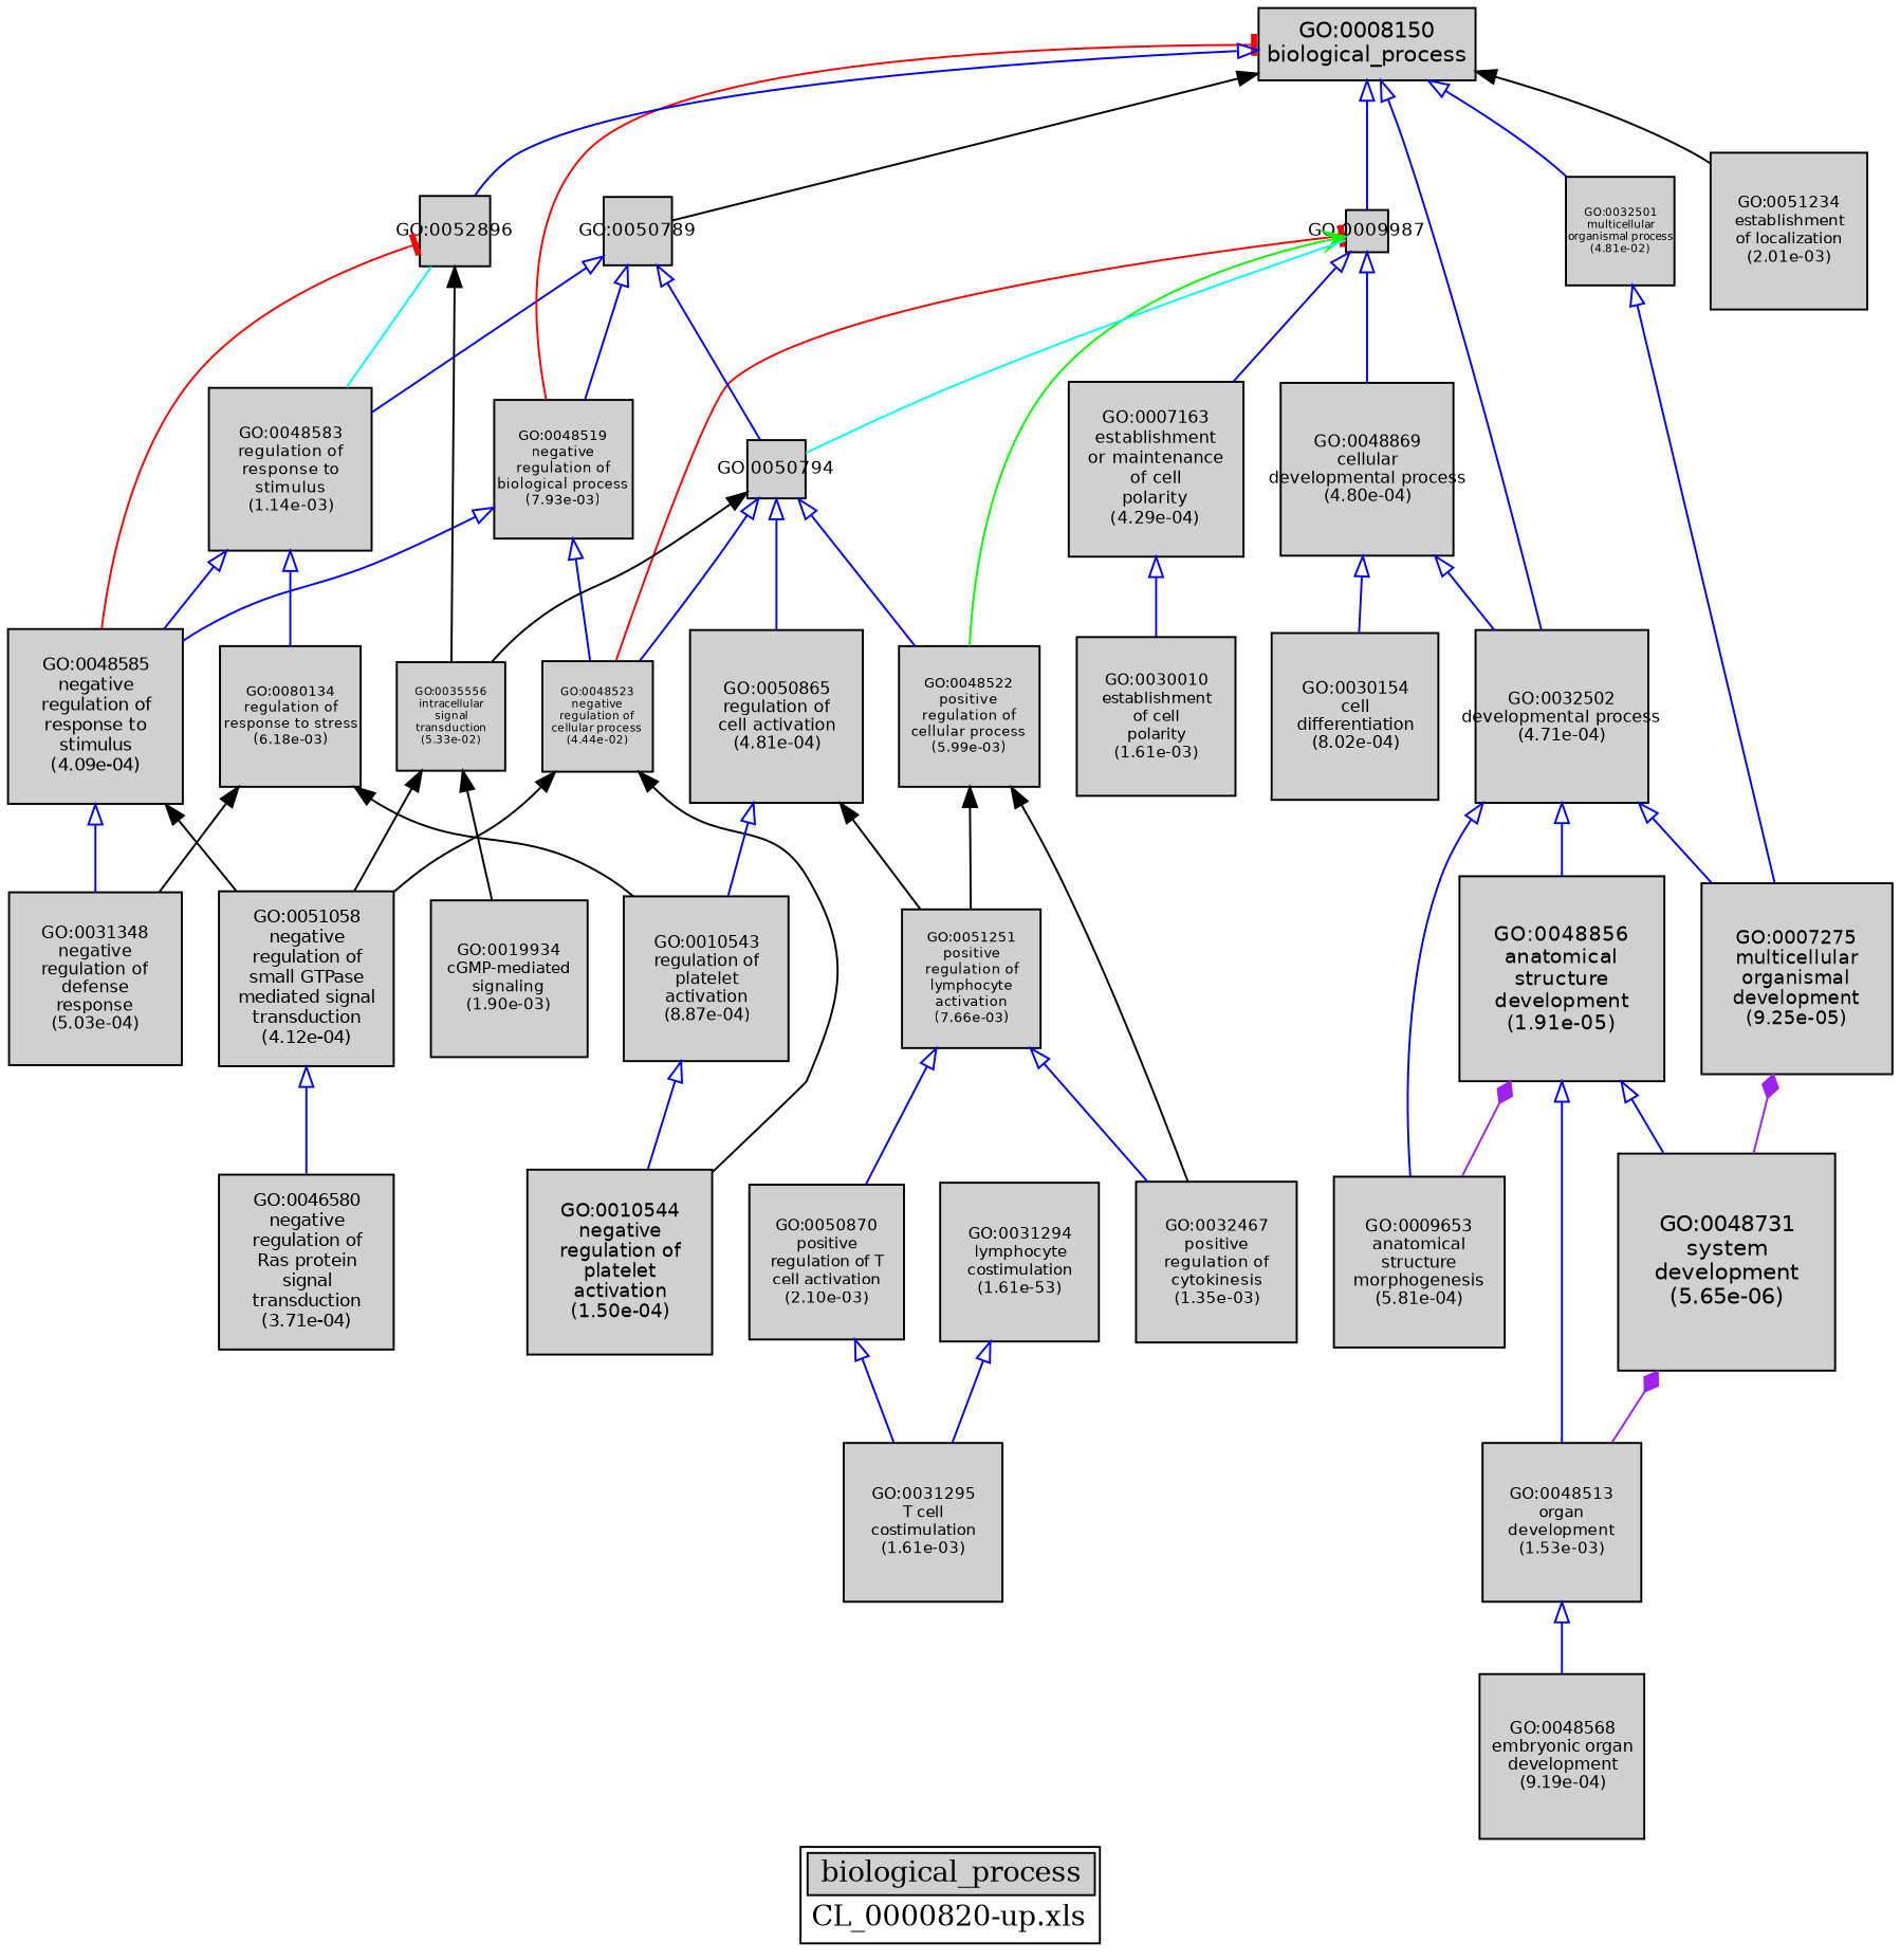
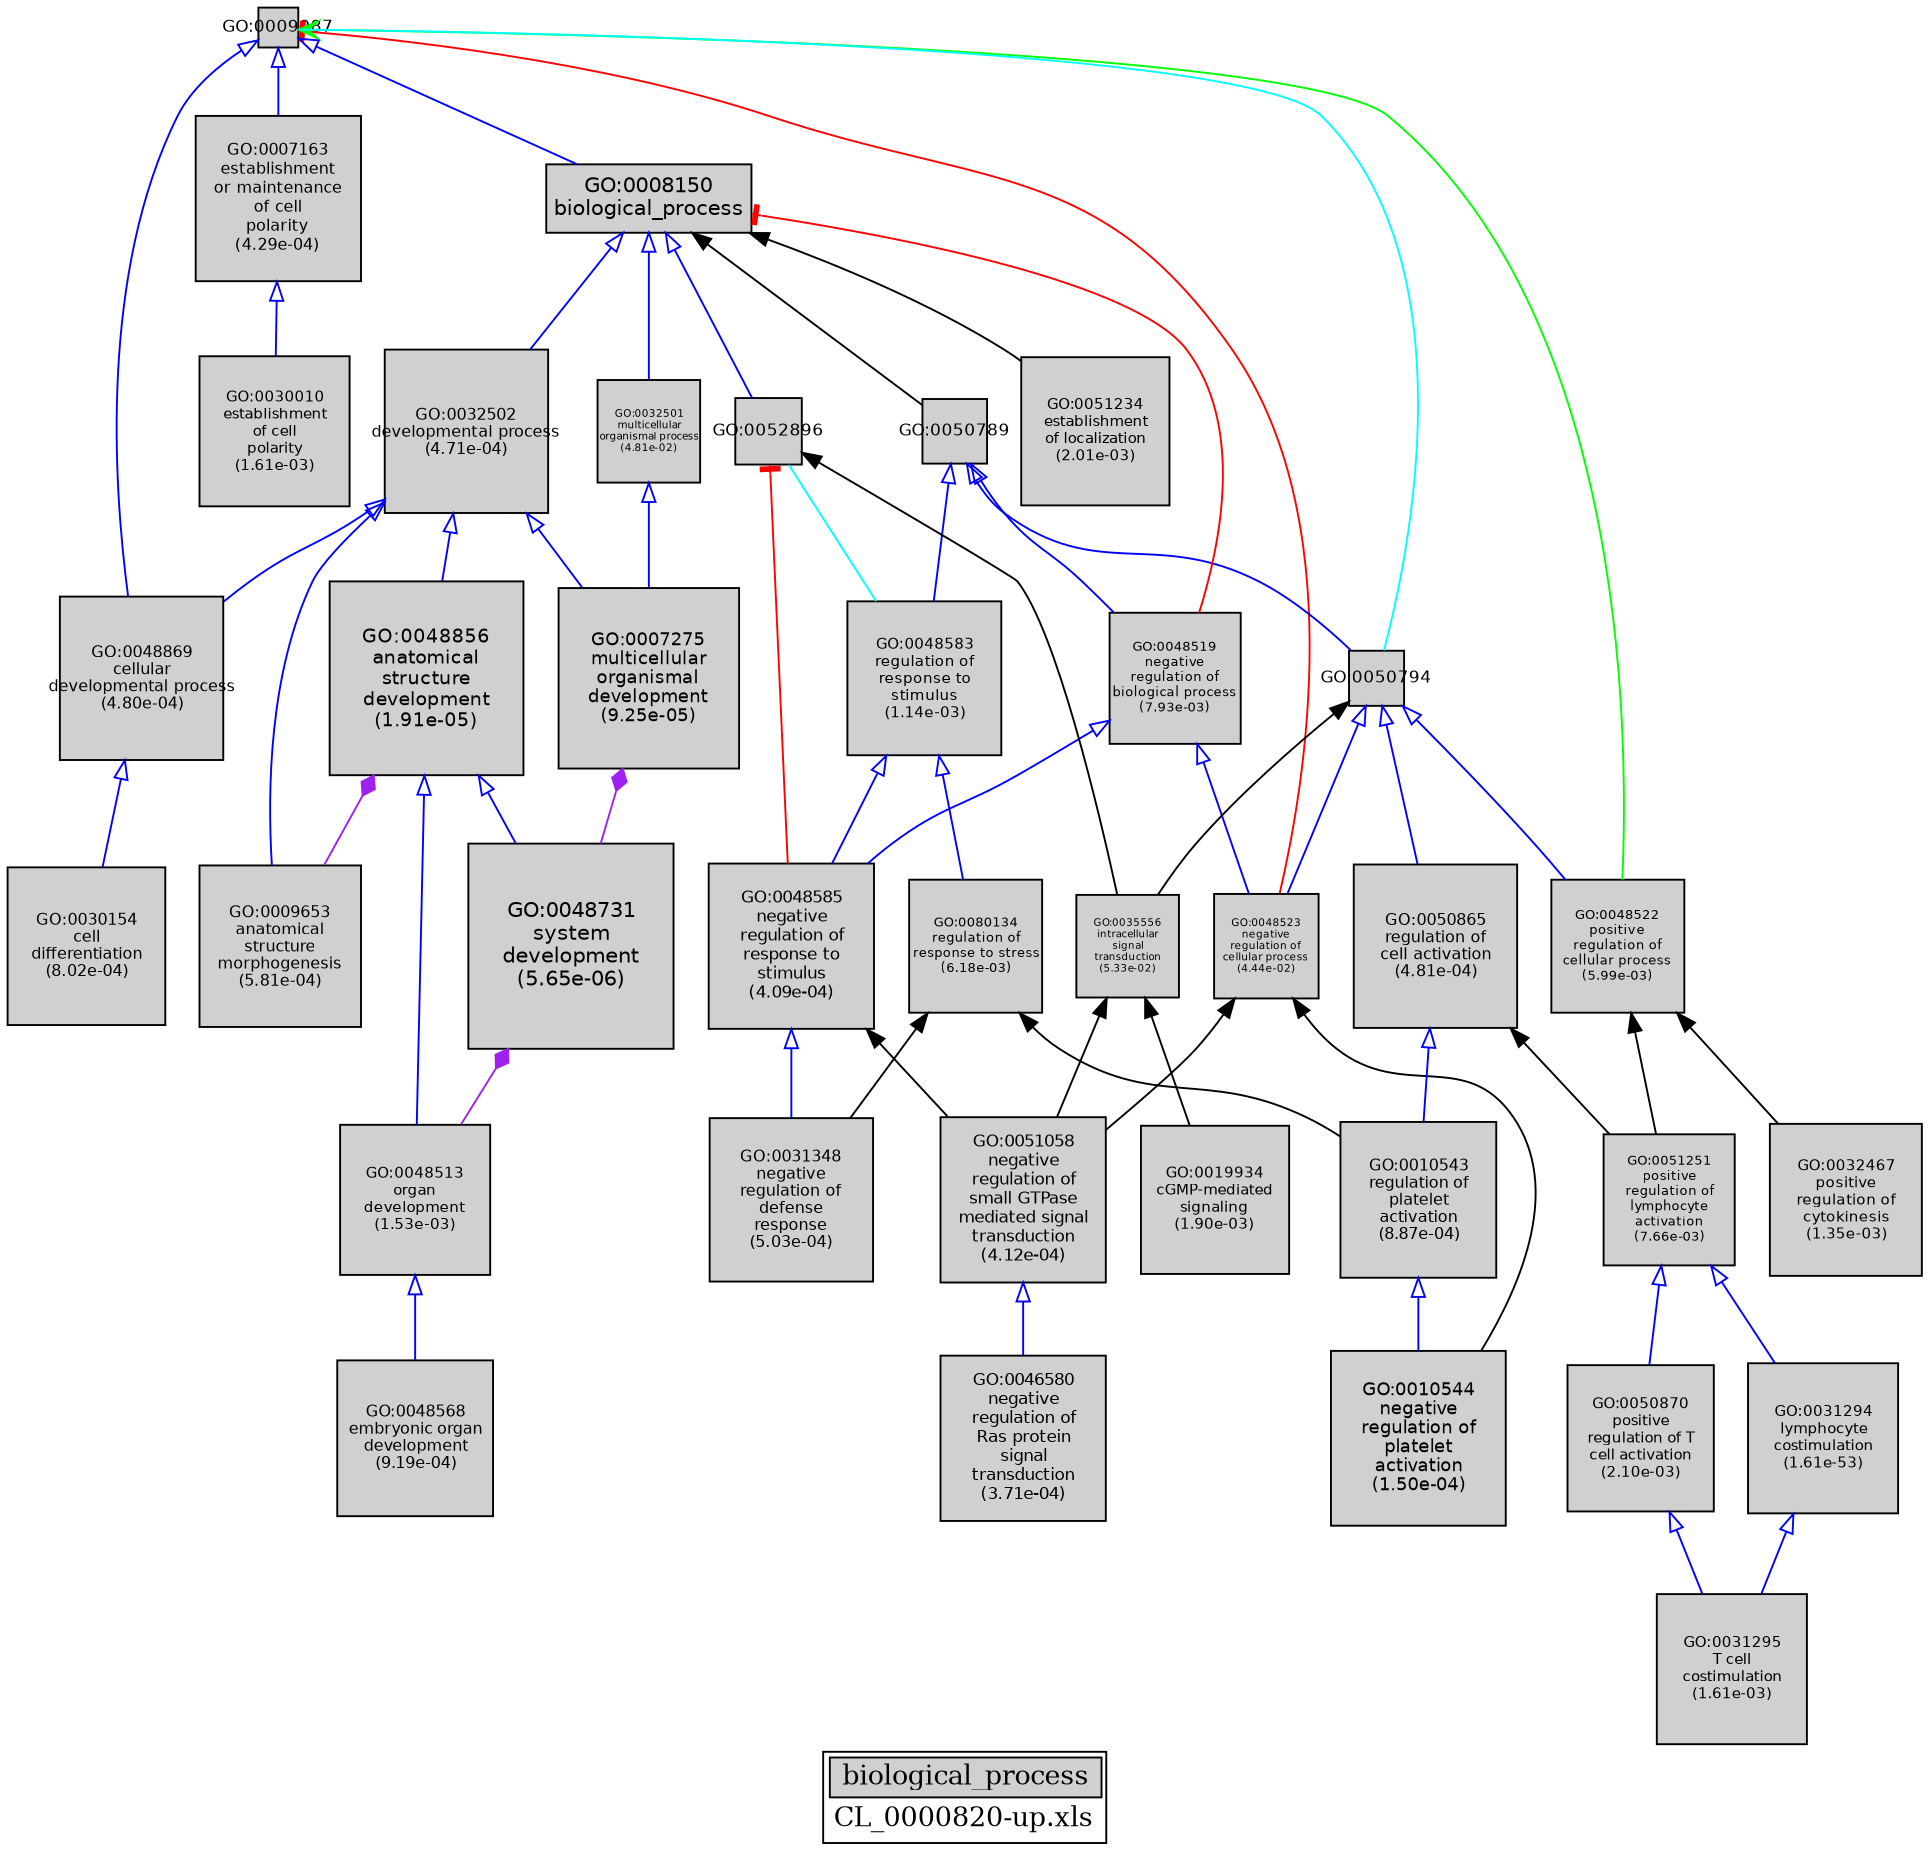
  digraph {
    bgcolor="#FFFFFF"
    label=<<TABLE COLOR="black" BGCOLOR="white"><TR><TD COLSPAN="2" BGCOLOR="#D0D0D0"><FONT COLOR="black">biological_process</FONT></TD></TR><TR><TD BORDER="0">CL_0000820-up.xls</TD></TR></TABLE>>
    node [color=black fillcolor="#D0D0D0" fixedsize=true fontcolor=black fontname=Helvetica fontsize=9 shape=box style=filled]
    edge [arrowtail=empty color=blue dir=back weight=5.0]
    n1 [fontsize=8.0999106247 height=1.12498758676 label=<<TABLE BORDER="0"><TR><TD>GO:0048583<BR/>regulation of<BR/>response to<BR/>stimulus<BR/>(1.14e-03)</TD></TR></TABLE>> width=1.12498758676]
    n2 [fontsize=5.51839118972 height=0.766443220795 label=<<TABLE BORDER="0"><TR><TD>GO:0048523<BR/>negative<BR/>regulation of<BR/>cellular process<BR/>(4.44e-02)</TD></TR></TABLE>> width=0.766443220795]
    n3 [fontsize=8.68771595126 height=1.20662721545 label=<<TABLE BORDER="0"><TR><TD>GO:0048585<BR/>negative<BR/>regulation of<BR/>response to<BR/>stimulus<BR/>(4.09e-04)</TD></TR></TABLE>> width=1.20662721545]
    n4 [fontsize=8.22807751462 height=1.1427885437 label=<<TABLE BORDER="0"><TR><TD>GO:0048568<BR/>embryonic organ<BR/>development<BR/>(9.19e-04)</TD></TR></TABLE>> width=1.1427885437]
    n5 [fontsize=10.2434775773 height=1.42270521906 label=<<TABLE BORDER="0"><TR><TD>GO:0048856<BR/>anatomical<BR/>structure<BR/>development<BR/>(1.91e-05)</TD></TR></TABLE>> width=1.42270521906]
    "GO:0009987" [height=0.2984569686 width=0.2984569686]
    n7 [fontsize=8.74226677557 height=1.21420371883 label=<<TABLE BORDER="0"><TR><TD>GO:0046580<BR/>negative<BR/>regulation of<BR/>Ras protein<BR/>signal<BR/>transduction<BR/>(3.71e-04)</TD></TR></TABLE>> width=1.21420371883]
    n8 [fontsize=7.9267102365 height=1.10093197729 label=<<TABLE BORDER="0"><TR><TD>GO:0048513<BR/>organ<BR/>development<BR/>(1.53e-03)</TD></TR></TABLE>> width=1.10093197729]
    n9 [fontsize=8.24932991159 height=1.1457402655 label=<<TABLE BORDER="0"><TR><TD>GO:0010543<BR/>regulation of<BR/>platelet<BR/>activation<BR/>(8.87e-04)</TD></TR></TABLE>> width=1.1457402655]
    n10 [fontsize=8.66234291632 height=1.20310318282 label=<<TABLE BORDER="0"><TR><TD>GO:0007163<BR/>establishment<BR/>or maintenance<BR/>of cell<BR/>polarity<BR/>(4.29e-04)</TD></TR></TABLE>> width=1.20310318282]
    n11 [fontsize=9.22555138355 height=1.28132658105 label=<<TABLE BORDER="0"><TR><TD>GO:0010544<BR/>negative<BR/>regulation of<BR/>platelet<BR/>activation<BR/>(1.50e-04)</TD></TR></TABLE>> width=1.28132658105]
    n12 [fontsize=7.04986604094 height=0.979148061242 label=<<TABLE BORDER="0"><TR><TD>GO:0048522<BR/>positive<BR/>regulation of<BR/>cellular process<BR/>(5.99e-03)</TD></TR></TABLE>> width=0.979148061242]
    n13 [fontsize=8.60957039008 height=1.19577366529 label=<<TABLE BORDER="0"><TR><TD>GO:0032502<BR/>developmental process<BR/>(4.71e-04)</TD></TR></TABLE>> width=1.19577366529]
    n14 [fontsize=8.68405439721 height=1.20611866628 label=<<TABLE BORDER="0"><TR><TD>GO:0051058<BR/>negative<BR/>regulation of<BR/>small GTPase<BR/>mediated signal<BR/>transduction<BR/>(4.12e-04)</TD></TR></TABLE>> width=1.20611866628]
    n15 [fontsize=5.44851241832 height=0.756737835878 label=<<TABLE BORDER="0"><TR><TD>GO:0032501<BR/>multicellular<BR/>organismal process<BR/>(4.81e-02)</TD></TR></TABLE>> width=0.756737835878]
    n16 [fontsize=8.59801202428 height=1.19416833671 label=<<TABLE BORDER="0"><TR><TD>GO:0050865<BR/>regulation of<BR/>cell activation<BR/>(4.81e-04)</TD></TR></TABLE>> width=1.19416833671]
    n17 [fontsize=8.59920955851 height=1.1943346609 label=<<TABLE BORDER="0"><TR><TD>GO:0048869<BR/>cellular<BR/>developmental process<BR/>(4.80e-04)</TD></TR></TABLE>> width=1.1943346609]
    n18 [fontsize=6.87958095363 height=0.955497354671 label=<<TABLE BORDER="0"><TR><TD>GO:0051251<BR/>positive<BR/>regulation of<BR/>lymphocyte<BR/>activation<BR/>(7.66e-03)</TD></TR></TABLE>> width=0.955497354671]
    n19 [fontsize=7.73204668019 height=1.07389537225 label=<<TABLE BORDER="0"><TR><TD>GO:0050870<BR/>positive<BR/>regulation of T<BR/>cell activation<BR/>(2.10e-03)</TD></TR></TABLE>> width=1.07389537225]
    n20 [fontsize=7.89428717355 height=1.0964287741 label=<<TABLE BORDER="0"><TR><TD>GO:0030010<BR/>establishment<BR/>of cell<BR/>polarity<BR/>(1.61e-03)</TD></TR></TABLE>> width=1.0964287741]
    n21 [fontsize=9.47488570462 height=1.31595634786 label=<<TABLE BORDER="0"><TR><TD>GO:0007275<BR/>multicellular<BR/>organismal<BR/>development<BR/>(9.25e-05)</TD></TR></TABLE>> width=1.31595634786]
    n22 [fontsize=7.79408512235 height=1.08251182255 label=<<TABLE BORDER="0"><TR><TD>GO:0019934<BR/>cGMP-mediated<BR/>signaling<BR/>(1.90e-03)</TD></TR></TABLE>> width=1.08251182255]
    "GO:0050789" [height=0.470901640915 width=0.470901640915]
    n24 [fontsize=10.8 height=1.5 label=<<TABLE BORDER="0"><TR><TD>GO:0048731<BR/>system<BR/>development<BR/>(5.65e-06)</TD></TR></TABLE>> width=1.5]
    n25 [fontsize=6.8555408197 height=0.95215844718 label=<<TABLE BORDER="0"><TR><TD>GO:0048519<BR/>negative<BR/>regulation of<BR/>biological process<BR/>(7.93e-03)</TD></TR></TABLE>> width=0.95215844718]
    n26 [fontsize=8.57309831371 height=1.19070809913 label=<<TABLE BORDER="0"><TR><TD>GO:0031348<BR/>negative<BR/>regulation of<BR/>defense<BR/>response<BR/>(5.03e-04)</TD></TR></TABLE>> width=1.19070809913]
    n27 [fontsize=8.00262378552 height=1.11147552577 label=<<TABLE BORDER="0"><TR><TD>GO:0032467<BR/>positive<BR/>regulation of<BR/>cytokinesis<BR/>(1.35e-03)</TD></TR></TABLE>> width=1.11147552577]
    n28 [fontsize=7.02828292541 height=0.976150406306 label=<<TABLE BORDER="0"><TR><TD>GO:0080134<BR/>regulation of<BR/>response to stress<BR/>(6.18e-03)</TD></TR></TABLE>> width=0.976150406306]
    n29 [fontsize=8.49149471868 height=1.17937426648 label=<<TABLE BORDER="0"><TR><TD>GO:0009653<BR/>anatomical<BR/>structure<BR/>morphogenesis<BR/>(5.81e-04)</TD></TR></TABLE>> width=1.17937426648]
    n30 [height=0.482472290808 label="GO:0052896" width=0.482472290808]
    n31 [fontsize=7.89439855998 height=1.09644424444 label=<<TABLE BORDER="0"><TR><TD>GO:0031294<BR/>lymphocyte<BR/>costimulation<BR/>(1.61e-53)</TD></TR></TABLE>> width=1.09644424444]
    n32 [fontsize=8.30788236584 height=1.15387255081 label=<<TABLE BORDER="0"><TR><TD>GO:0030154<BR/>cell<BR/>differentiation<BR/>(8.02e-04)</TD></TR></TABLE>> width=1.15387255081]
    n33 [fontsize=7.7587458364 height=1.07760358839 label=<<TABLE BORDER="0"><TR><TD>GO:0051234<BR/>establishment<BR/>of localization<BR/>(2.01e-03)</TD></TR></TABLE>> width=1.07760358839]
    n34 [fontsize=5.35633693117 height=0.743935684885 label=<<TABLE BORDER="0"><TR><TD>GO:0035556<BR/>intracellular<BR/>signal<BR/>transduction<BR/>(5.33e-02)</TD></TR></TABLE>> width=0.743935684885]
    n35 [fontsize=10.8 label=<<TABLE BORDER="0"><TR><TD>GO:0008150<BR/>biological_process</TD></TR></TABLE>> width=1.5]
    n36 [fontsize=7.89439855998 height=1.09644424444 label=<<TABLE BORDER="0"><TR><TD>GO:0031295<BR/>T cell<BR/>costimulation<BR/>(1.61e-03)</TD></TR></TABLE>> width=1.09644424444]
    "GO:0050794" [height=0.399329858925 width=0.399329858925]
    subgraph sub_1 {
      n1
      n2
      n3
      n4
      n5
      "GO:0009987"
      n7
      n8
      n9
      n10
      n11
      n12
      n13
      n14
      n15
      n16
      n17
      n18
      n19
      n20
      n21
      n22
      "GO:0050789"
      n24
      n25
      n26
      n27
      n28
      n29
      n30
      n31
      n32
      n33
      n34
      n35
      n36
      "GO:0050794"
    }
    subgraph sub_2 {
      n22
      n27
      n33
      n34
      subgraph sub_3 {
        n1
        "GO:0050794"
        subgraph sub_4 {
          "GO:0009987"
          n12
        }
        subgraph sub_5 {
          n2
          n3
          "GO:0009987"
          n25
          n30
          n35
        }
      }
      subgraph sub_6 {
        n5
        n8
        n21
        n24
        n29
      }
      subgraph sub_7 {
        n1
        n2
        n3
        n4
        n5
        "GO:0009987"
        n7
        n8
        n9
        n10
        n11
        n12
        n13
        n14
        n15
        n16
        n17
        n18
        n19
        n20
        n21
        "GO:0050789"
        n24
        n25
        n26
        n28
        n29
        n30
        n31
        n32
        n35
        n36
        "GO:0050794"
      }
    }
    n1 -> n3
    n1 -> n28
    n2 -> n11 [weight=1 arrowtail="" color=""]
    n2 -> n14 [weight=1 arrowtail="" color=""]
    n3 -> n14 [weight=1 arrowtail="" color=""]
    n3 -> n26
    n5 -> n8
    n5 -> n24
    n5 -> n29 [arrowtail=diamond color=purple weight=2.5]
    "GO:0009987" -> n2 [arrowtail=tee color=red weight=1]
    "GO:0009987" -> n10
    "GO:0009987" -> n12 [arrowtail=vee color=green weight=1]
    "GO:0009987" -> n17
    "GO:0009987" -> "GO:0050794" [arrowtail=none color=cyan weight=1]
    n8 -> n4
    n9 -> n11
    n10 -> n20
    n12 -> n18 [weight=1 arrowtail="" color=""]
    n12 -> n27 [weight=1 arrowtail="" color=""]
    n13 -> n5
-   n17 -> n13
+   n13 -> n17
    n13 -> n21
    n13 -> n29
    n14 -> n7
    n15 -> n21
    n16 -> n9
    n16 -> n18 [weight=1 arrowtail="" color=""]
    n17 -> n32
    n18 -> n19
-   n18 -> n27
+   n18 -> n31
    n19 -> n36
    n21 -> n24 [arrowtail=diamond color=purple weight=2.5]
    "GO:0050789" -> n1
    "GO:0050789" -> n25
    "GO:0050789" -> "GO:0050794"
    n24 -> n8 [arrowtail=diamond color=purple weight=2.5]
    n25 -> n2
    n25 -> n3
    n28 -> n9 [weight=1 arrowtail="" color=""]
    n28 -> n26 [weight=1 arrowtail="" color=""]
    n30 -> n1 [arrowtail=none color=cyan weight=1]
    n30 -> n3 [arrowtail=tee color=red weight=1]
    n30 -> n34 [weight=1 arrowtail="" color=""]
    n31 -> n36
    n34 -> n14 [weight=1 arrowtail="" color=""]
    n34 -> n22 [weight=1 arrowtail="" color=""]
-   n35 -> "GO:0009987"
+   "GO:0009987" -> n35
    n35 -> n13
    n35 -> n15
    n35 -> "GO:0050789" [weight=1 arrowtail="" color=""]
    n35 -> n25 [arrowtail=tee color=red weight=1]
    n35 -> n30
    n35 -> n33 [weight=1 arrowtail="" color=""]
    "GO:0050794" -> n2
    "GO:0050794" -> n12
    "GO:0050794" -> n16
    "GO:0050794" -> n34 [weight=1 arrowtail="" color=""]
  }
